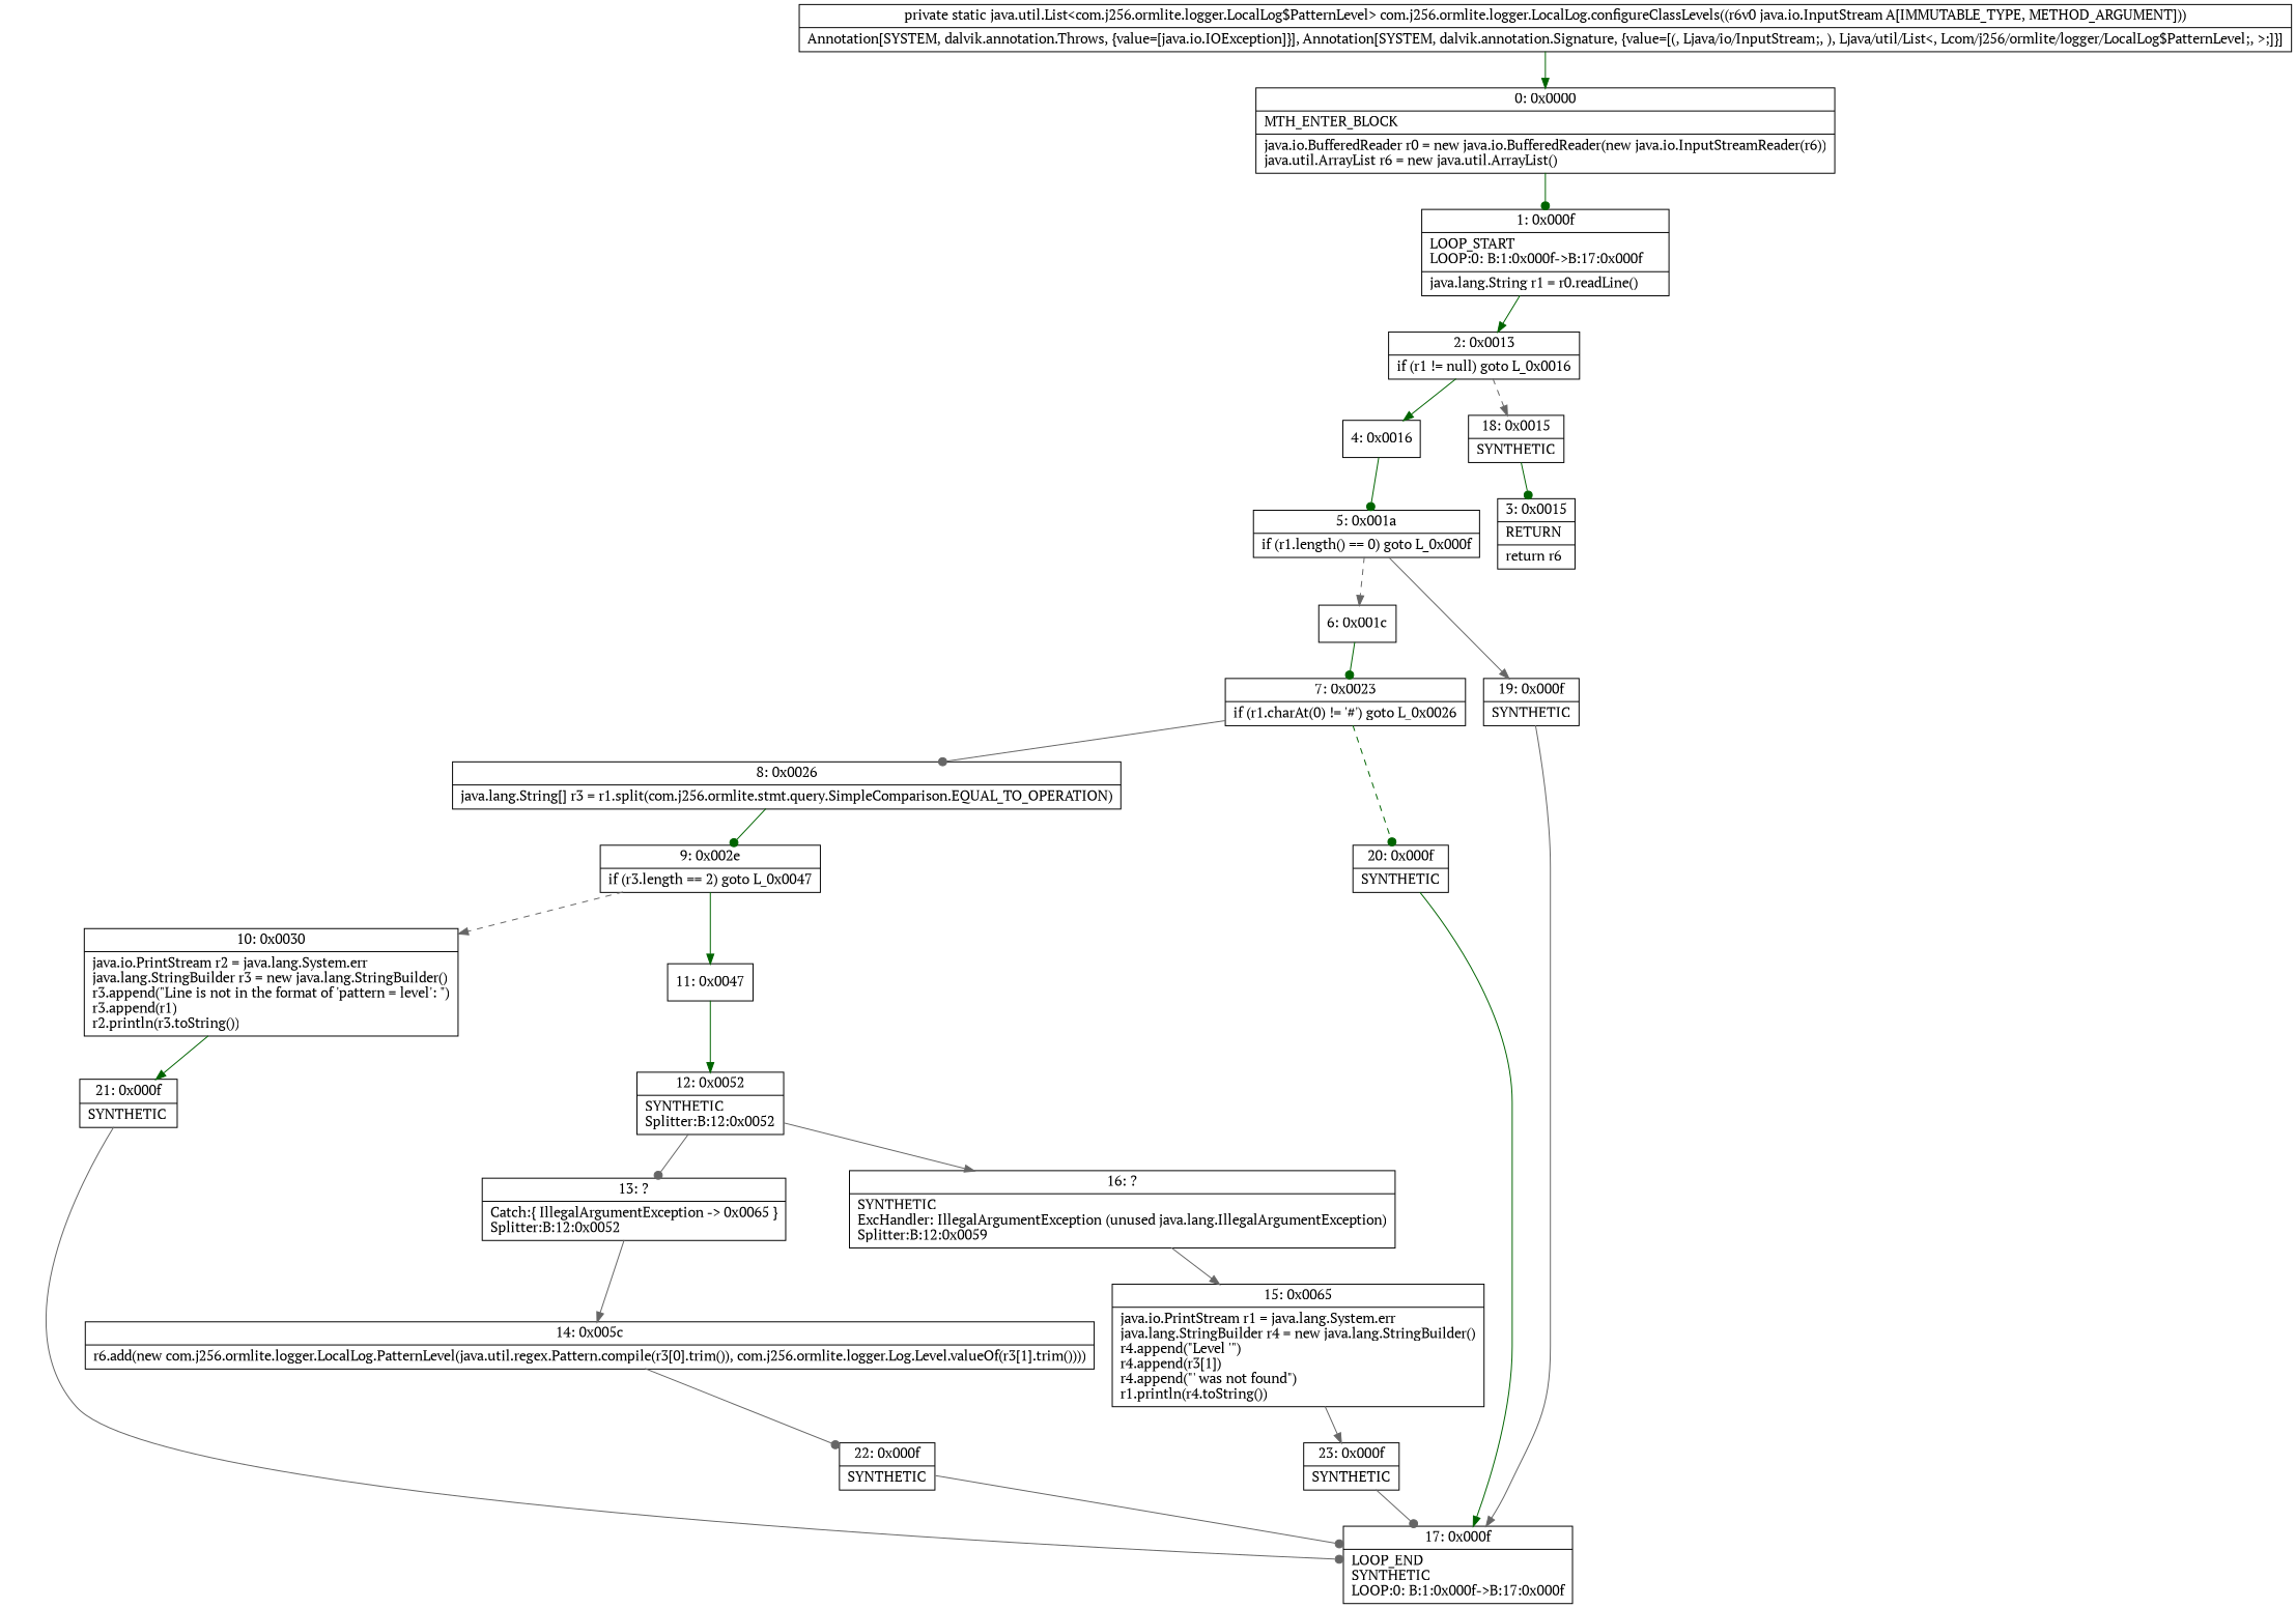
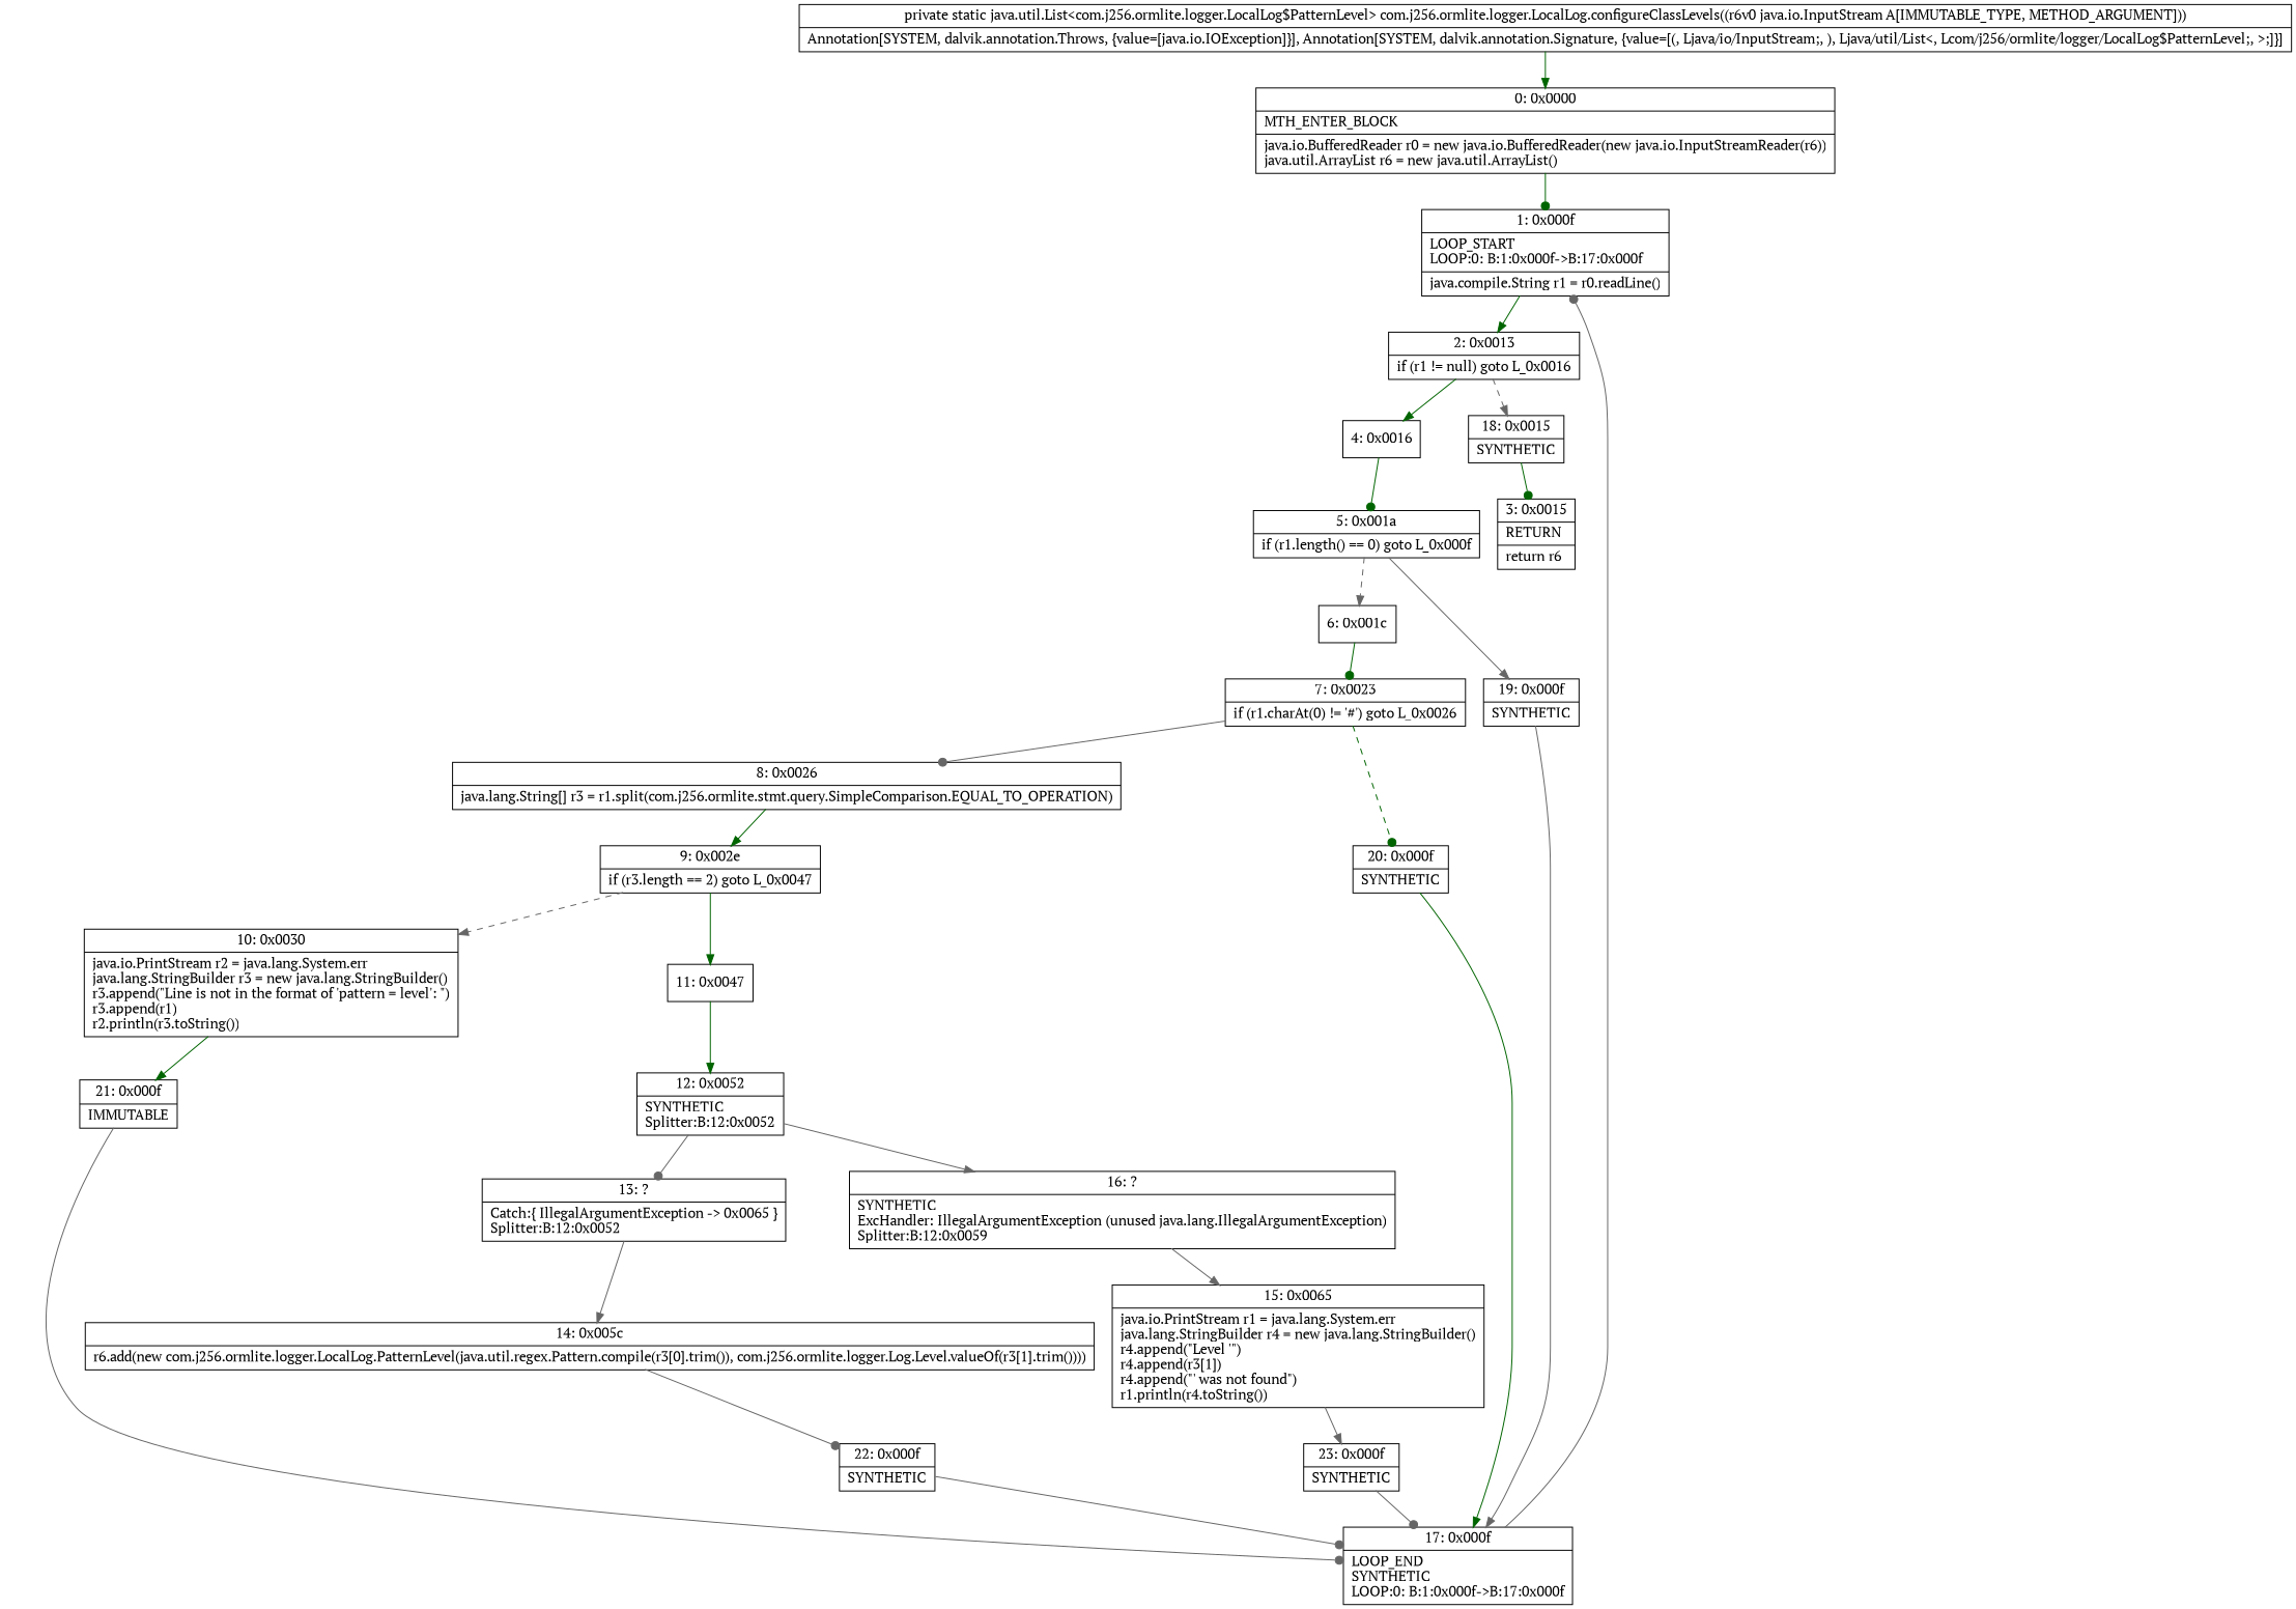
  digraph {
    fontname="PT Serif"
    node [fontname="PT Serif" shape=record]
    edge [arrowhead=normal color=gray40 fontname="PT Serif"]
    n1 [label="{0\:\ 0x0000|MTH_ENTER_BLOCK\l|java.io.BufferedReader r0 = new java.io.BufferedReader(new java.io.InputStreamReader(r6))\ljava.util.ArrayList r6 = new java.util.ArrayList()\l}"]
-   n2 [label="{1\:\ 0x000f|LOOP_START\lLOOP:0: B:1:0x000f\-\>B:17:0x000f\l|java.lang.String r1 = r0.readLine()\l}"]
+   n2 [label="{1\:\ 0x000f|LOOP_START\lLOOP:0: B:1:0x000f\-\>B:17:0x000f\l|java.compile.String r1 = r0.readLine()\l}"]
    n3 [label="{2\:\ 0x0013|if (r1 != null) goto L_0x0016\l}"]
    n4 [label="{4\:\ 0x0016}"]
    n5 [label="{18\:\ 0x0015|SYNTHETIC\l}"]
    n6 [label="{5\:\ 0x001a|if (r1.length() == 0) goto L_0x000f\l}"]
    n7 [label="{3\:\ 0x0015|RETURN\l|return r6\l}"]
    n8 [label="{6\:\ 0x001c}"]
    n9 [label="{19\:\ 0x000f|SYNTHETIC\l}"]
    n10 [label="{7\:\ 0x0023|if (r1.charAt(0) != '#') goto L_0x0026\l}"]
    n11 [label="{17\:\ 0x000f|LOOP_END\lSYNTHETIC\lLOOP:0: B:1:0x000f\-\>B:17:0x000f\l}"]
    n12 [label="{8\:\ 0x0026|java.lang.String[] r3 = r1.split(com.j256.ormlite.stmt.query.SimpleComparison.EQUAL_TO_OPERATION)\l}"]
    n13 [label="{20\:\ 0x000f|SYNTHETIC\l}"]
    n14 [label="{9\:\ 0x002e|if (r3.length == 2) goto L_0x0047\l}"]
    n15 [label="{10\:\ 0x0030|java.io.PrintStream r2 = java.lang.System.err\ljava.lang.StringBuilder r3 = new java.lang.StringBuilder()\lr3.append(\"Line is not in the format of 'pattern = level': \")\lr3.append(r1)\lr2.println(r3.toString())\l}"]
    n16 [label="{11\:\ 0x0047}"]
-   n17 [label="{21\:\ 0x000f|SYNTHETIC\l}"]
+   n17 [label="{21\:\ 0x000f|IMMUTABLE\l}"]
    n18 [label="{12\:\ 0x0052|SYNTHETIC\lSplitter:B:12:0x0052\l}"]
    n19 [label="{13\:\ ?|Catch:\{ IllegalArgumentException \-\> 0x0065 \}\lSplitter:B:12:0x0052\l}"]
    n20 [label="{16\:\ ?|SYNTHETIC\lExcHandler: IllegalArgumentException (unused java.lang.IllegalArgumentException)\lSplitter:B:12:0x0059\l}"]
    n21 [label="{14\:\ 0x005c|r6.add(new com.j256.ormlite.logger.LocalLog.PatternLevel(java.util.regex.Pattern.compile(r3[0].trim()), com.j256.ormlite.logger.Log.Level.valueOf(r3[1].trim())))\l}"]
    n22 [label="{15\:\ 0x0065|java.io.PrintStream r1 = java.lang.System.err\ljava.lang.StringBuilder r4 = new java.lang.StringBuilder()\lr4.append(\"Level '\")\lr4.append(r3[1])\lr4.append(\"' was not found\")\lr1.println(r4.toString())\l}"]
    n23 [label="{22\:\ 0x000f|SYNTHETIC\l}"]
    n24 [label="{23\:\ 0x000f|SYNTHETIC\l}"]
    n25 [label="{private static java.util.List\<com.j256.ormlite.logger.LocalLog$PatternLevel\> com.j256.ormlite.logger.LocalLog.configureClassLevels((r6v0 java.io.InputStream A[IMMUTABLE_TYPE, METHOD_ARGUMENT]))  | Annotation[SYSTEM, dalvik.annotation.Throws, \{value=[java.io.IOException]\}], Annotation[SYSTEM, dalvik.annotation.Signature, \{value=[(, Ljava\/io\/InputStream;, ), Ljava\/util\/List\<, Lcom\/j256\/ormlite\/logger\/LocalLog$PatternLevel;, \>;]\}]\l}"]
    n1 -> n2 [arrowhead=dot color=darkgreen]
    n2 -> n3 [color=darkgreen]
    n3 -> n4 [color=darkgreen]
    n3 -> n5 [style=dashed]
    n4 -> n6 [arrowhead=dot color=darkgreen]
    n5 -> n7 [arrowhead=dot color=darkgreen]
    n6 -> n8 [style=dashed]
    n6 -> n9
    n8 -> n10 [arrowhead=dot color=darkgreen]
    n9 -> n11
    n10 -> n12 [arrowhead=dot]
    n10 -> n13 [arrowhead=dot color=darkgreen style=dashed]
-   n12 -> n14 [arrowhead=dot color=darkgreen]
+   n11 -> n2 [arrowhead=dot]
+   n12 -> n14 [color=darkgreen]
    n13 -> n11 [color=darkgreen]
    n14 -> n15 [style=dashed]
    n14 -> n16 [color=darkgreen]
    n15 -> n17 [color=darkgreen]
    n16 -> n18 [color=darkgreen]
    n17 -> n11 [arrowhead=dot]
    n18 -> n19 [arrowhead=dot]
    n18 -> n20
    n19 -> n21
    n20 -> n22
    n21 -> n23 [arrowhead=dot]
    n22 -> n24
    n23 -> n11 [arrowhead=dot]
    n24 -> n11 [arrowhead=dot]
    n25 -> n1 [color=darkgreen]
  }
